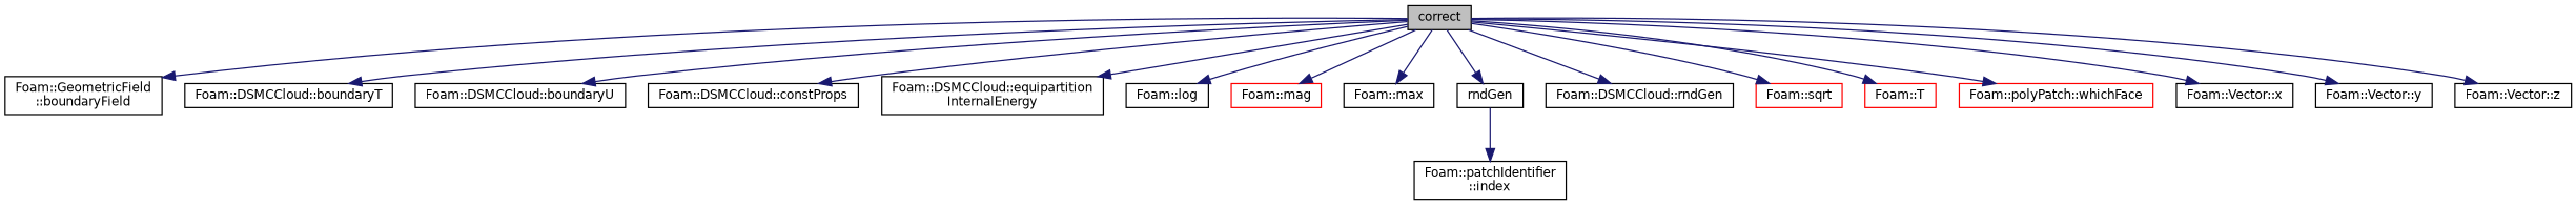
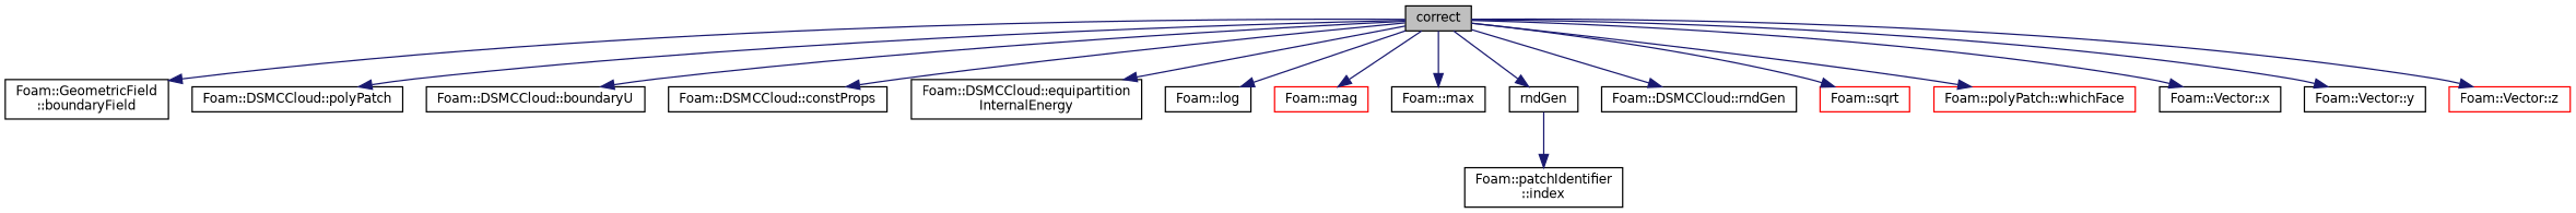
  digraph {
    rankdir=TB
    node [color=black fontname=Helvetica fontsize=10 shape=record]
    edge [color=midnightblue fontname=Helvetica fontsize=10 labelfontname=Helvetica labelfontsize=10 style=solid]
    n1 [fillcolor=grey75 fontcolor=black height=0.2 label=correct style=filled width=0.4]
    n2 [height=0.2 label="Foam::GeometricField\l::boundaryField" width=0.4]
-   n3 [height=0.2 label="Foam::DSMCCloud::boundaryT" width=0.4]
+   n3 [height=0.2 label="Foam::DSMCCloud::polyPatch" width=0.4]
    n4 [height=0.2 label="Foam::DSMCCloud::boundaryU" width=0.4]
    n5 [height=0.2 label="Foam::DSMCCloud::constProps" width=0.4]
    n6 [height=0.2 label="Foam::DSMCCloud::equipartition\lInternalEnergy" width=0.4]
    n7 [height=0.2 label="Foam::log" width=0.4]
    n8 [color=red height=0.2 label="Foam::mag" width=0.4]
    n9 [height=0.2 label="Foam::max" width=0.4]
    n10 [height=0.2 label=rndGen width=0.4]
    n11 [height=0.2 label="Foam::DSMCCloud::rndGen" width=0.4]
    n12 [color=red height=0.2 label="Foam::sqrt" width=0.4]
-   n13 [color=red height=0.2 label="Foam::T" width=0.4]
    n14 [color=red height=0.2 label="Foam::polyPatch::whichFace" width=0.4]
    n15 [height=0.2 label="Foam::Vector::x" width=0.4]
    n16 [height=0.2 label="Foam::Vector::y" width=0.4]
-   n17 [height=0.2 label="Foam::Vector::z" width=0.4]
+   n17 [color=red height=0.2 label="Foam::Vector::z" width=0.4]
    n18 [height=0.2 label="Foam::patchIdentifier\l::index" width=0.4]
    n1 -> n2
    n1 -> n3
    n1 -> n4
    n1 -> n5
    n1 -> n6
    n1 -> n7
    n1 -> n8
    n1 -> n9
    n1 -> n10
    n1 -> n11
    n1 -> n12
-   n1 -> n13
    n1 -> n14
    n1 -> n15
    n1 -> n16
    n1 -> n17
    n10 -> n18
  }
